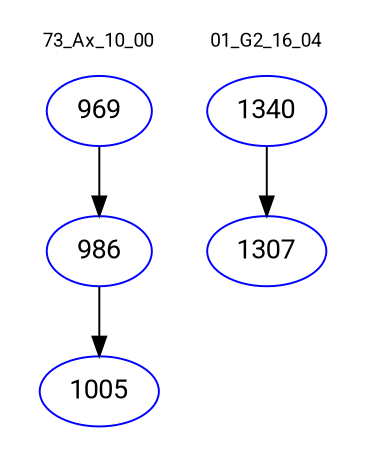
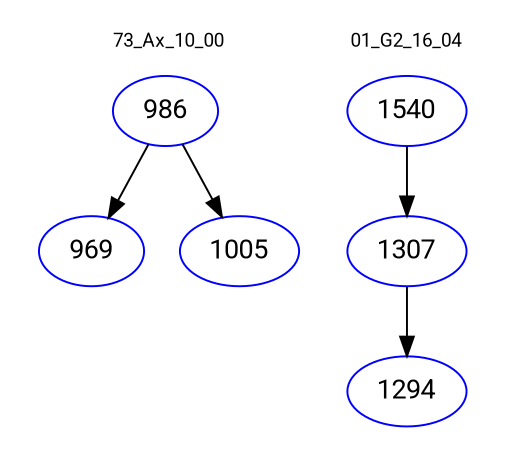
  digraph {
    fontname=Roboto
    node [color=blue fontname=Roboto]
    edge [color=black fontname=Roboto]
    n1 [label=969]
    n2 [label=986]
    n3 [label=1005]
-   n4 [label=1340]
+   n4 [label=1540]
    n5 [label=1307]
+   n6 [label=1294]
    subgraph cluster_1 {
      color=white
      fontsize=10
      label="73_Ax_10_00"
      n1
      n2
      n3
    }
    subgraph cluster_2 {
      color=white
      fontsize=10
      label="01_G2_16_04"
      n4
      n5
+     n6
    }
-   n1 -> n2
+   n2 -> n1
    n2 -> n3
    n4 -> n5
+   n5 -> n6
  }
